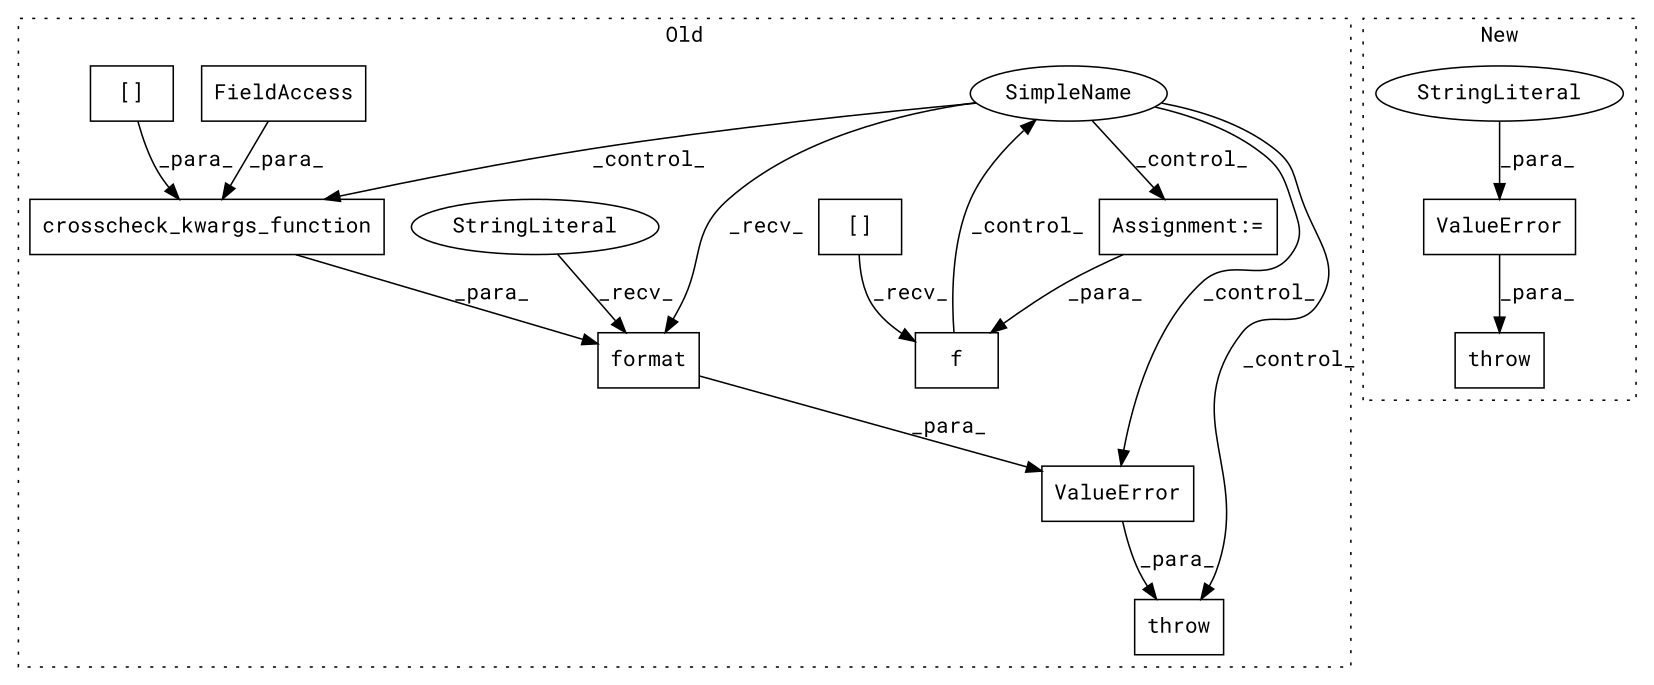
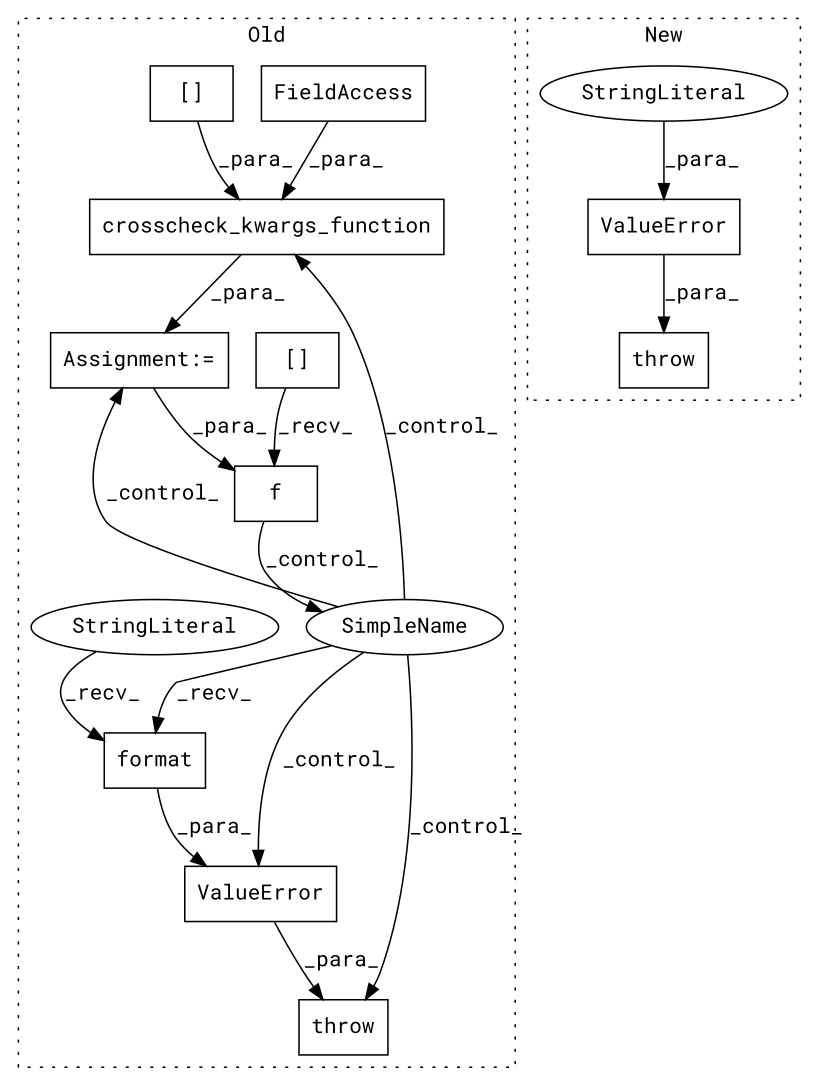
  digraph {
    fontname="Roboto Mono"
    node [a=32 fontname="Roboto Mono" l=6 shape=box]
    edge [fontname="Roboto Mono"]
    n1 [l="27,1" label=crosscheck_kwargs_function s="4940,4991"]
    n2 [a=42 label=SimpleName shape=ellipse l=""]
    n3 [a=53 label=throw s=5060]
    n4 [a=22 label=FieldAccess s=4967]
    n5 [l="11,1" label=ValueError s="5066,5148"]
    n6 [a=2 l="12,1" label="[]" s="4974,4990"]
    n7 [l="2,1" label=f s="5025,5037"]
    n8 [a=2 l="12,1" label="[]" s="5007,5023"]
    n9 [l="7,1" label=format s="5128,5147"]
    n10 [a=45 l=50 label=StringLiteral s=5077 shape=ellipse]
    n11 [a=7 l=1 label="Assignment:=" s=4939]
    n12 [a=53 label=throw s=4445]
    n13 [l="11,1" label=ValueError s="4451,4501"]
    n14 [a=45 l=39 label=StringLiteral s=4462 shape=ellipse]
    subgraph cluster_1 {
      label=Old
      style=dotted
      n1
      n2
      n3
      n4
      n5
      n6
      n7
      n8
      n9
      n10
      n11
    }
    subgraph cluster_2 {
      label=New
      style=dotted
      n12
      n13
      n14
    }
-   n1 -> n9 [label=_para_]
+   n1 -> n11 [label=_para_]
    n2 -> n1 [label=_control_]
    n2 -> n3 [label=_control_]
    n2 -> n5 [label=_control_]
    n2 -> n9 [label=_recv_]
    n2 -> n11 [label=_control_]
    n4 -> n1 [label=_para_]
    n5 -> n3 [label=_para_]
    n6 -> n1 [label=_para_]
    n7 -> n2 [label=_control_]
    n8 -> n7 [label=_recv_]
    n9 -> n5 [label=_para_]
    n10 -> n9 [label=_recv_]
    n11 -> n7 [label=_para_]
    n13 -> n12 [label=_para_]
    n14 -> n13 [label=_para_]
  }
